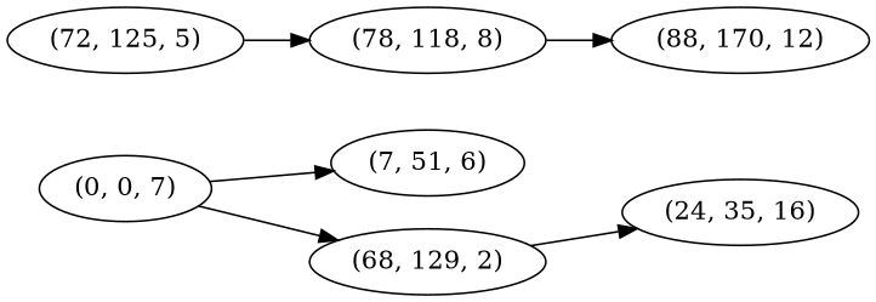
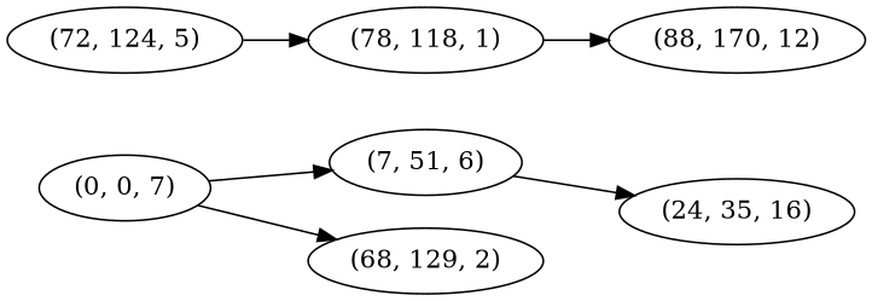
  digraph {
    rankdir=LR
    n1 [label="(0, 0, 7)"]
    "(7, 51, 6)"
    "(68, 129, 2)"
    "(24, 35, 16)"
-   "(72, 125, 5)"
-   "(78, 118, 8)"
+   "(72, 125, 5)" [label="(72, 124, 5)"]
+   "(78, 118, 8)" [label="(78, 118, 1)"]
    n7 [label="(88, 170, 12)"]
    n1 -> "(7, 51, 6)"
    n1 -> "(68, 129, 2)"
-   "(68, 129, 2)" -> "(24, 35, 16)"
+   "(7, 51, 6)" -> "(24, 35, 16)"
    "(72, 125, 5)" -> "(78, 118, 8)"
    "(78, 118, 8)" -> n7
  }
